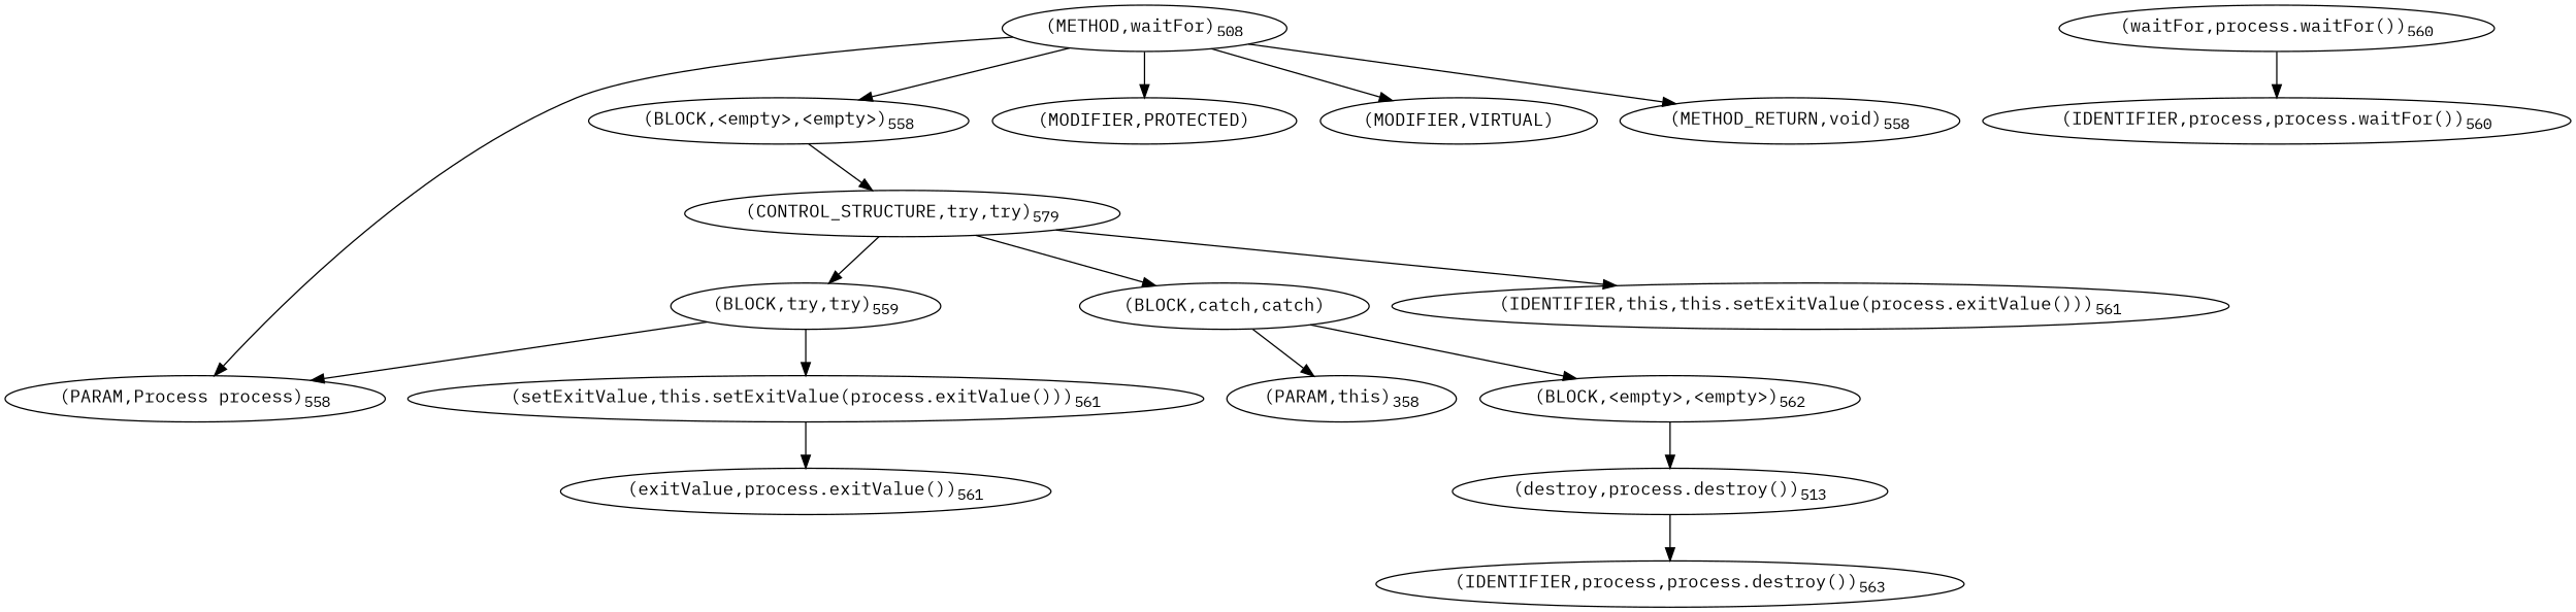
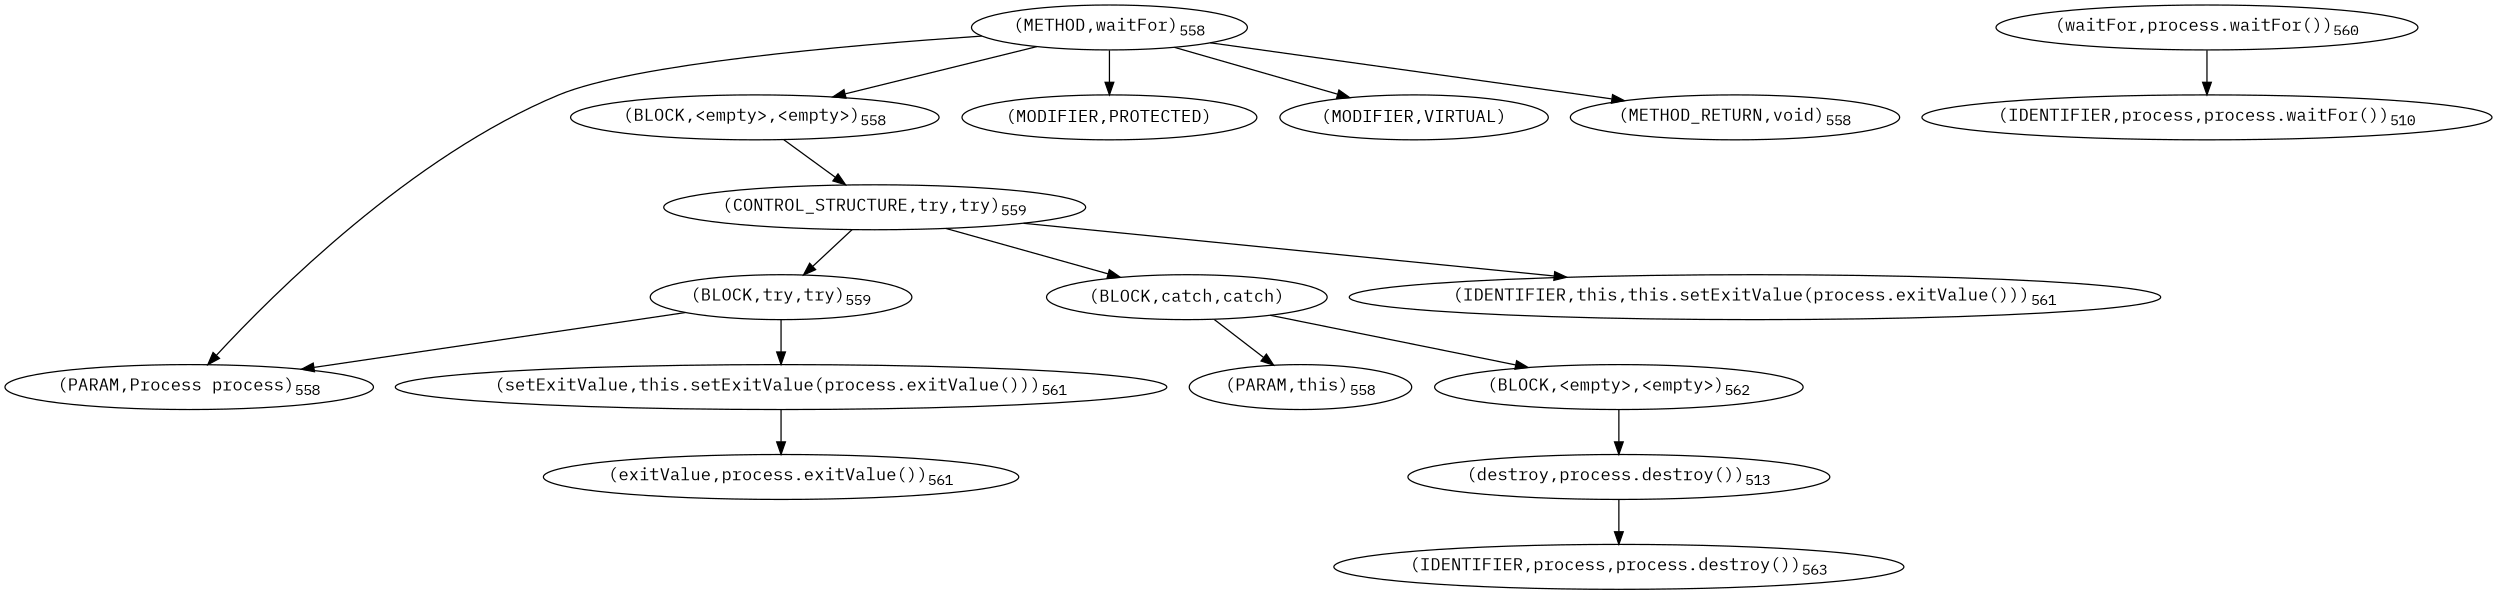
  digraph {
    fontname="IBM Plex Mono"
    node [fontname="IBM Plex Mono"]
    edge [fontname="IBM Plex Mono"]
-   n1 [label=<(METHOD,waitFor)<SUB>508</SUB>>]
+   n1 [label=<(METHOD,waitFor)<SUB>558</SUB>>]
    n2 [label=<(PARAM,Process process)<SUB>558</SUB>>]
    n3 [label=<(BLOCK,&lt;empty&gt;,&lt;empty&gt;)<SUB>558</SUB>>]
    n4 [label=<(MODIFIER,PROTECTED)>]
    n5 [label=<(MODIFIER,VIRTUAL)>]
    n6 [label=<(METHOD_RETURN,void)<SUB>558</SUB>>]
-   n7 [label=<(PARAM,this)<SUB>358</SUB>>]
-   n8 [label=<(CONTROL_STRUCTURE,try,try)<SUB>579</SUB>>]
+   n7 [label=<(PARAM,this)<SUB>558</SUB>>]
+   n8 [label=<(CONTROL_STRUCTURE,try,try)<SUB>559</SUB>>]
    n9 [label=<(BLOCK,try,try)<SUB>559</SUB>>]
    n10 [label=<(BLOCK,catch,catch)>]
    n11 [label=<(IDENTIFIER,this,this.setExitValue(process.exitValue()))<SUB>561</SUB>>]
    n12 [label=<(setExitValue,this.setExitValue(process.exitValue()))<SUB>561</SUB>>]
    n13 [label=<(BLOCK,&lt;empty&gt;,&lt;empty&gt;)<SUB>562</SUB>>]
    n14 [label=<(waitFor,process.waitFor())<SUB>560</SUB>>]
-   n15 [label=<(IDENTIFIER,process,process.waitFor())<SUB>560</SUB>>]
+   n15 [label=<(IDENTIFIER,process,process.waitFor())<SUB>510</SUB>>]
    n16 [label=<(exitValue,process.exitValue())<SUB>561</SUB>>]
    n17 [label=<(destroy,process.destroy())<SUB>513</SUB>>]
    n18 [label=<(IDENTIFIER,process,process.destroy())<SUB>563</SUB>>]
    n1 -> n2
    n1 -> n3
    n1 -> n4
    n1 -> n5
    n1 -> n6
    n3 -> n8
    n8 -> n9
    n8 -> n10
    n8 -> n11
    n9 -> n2
    n9 -> n12
    n10 -> n7
    n10 -> n13
    n12 -> n16
    n13 -> n17
    n14 -> n15
    n17 -> n18
  }
